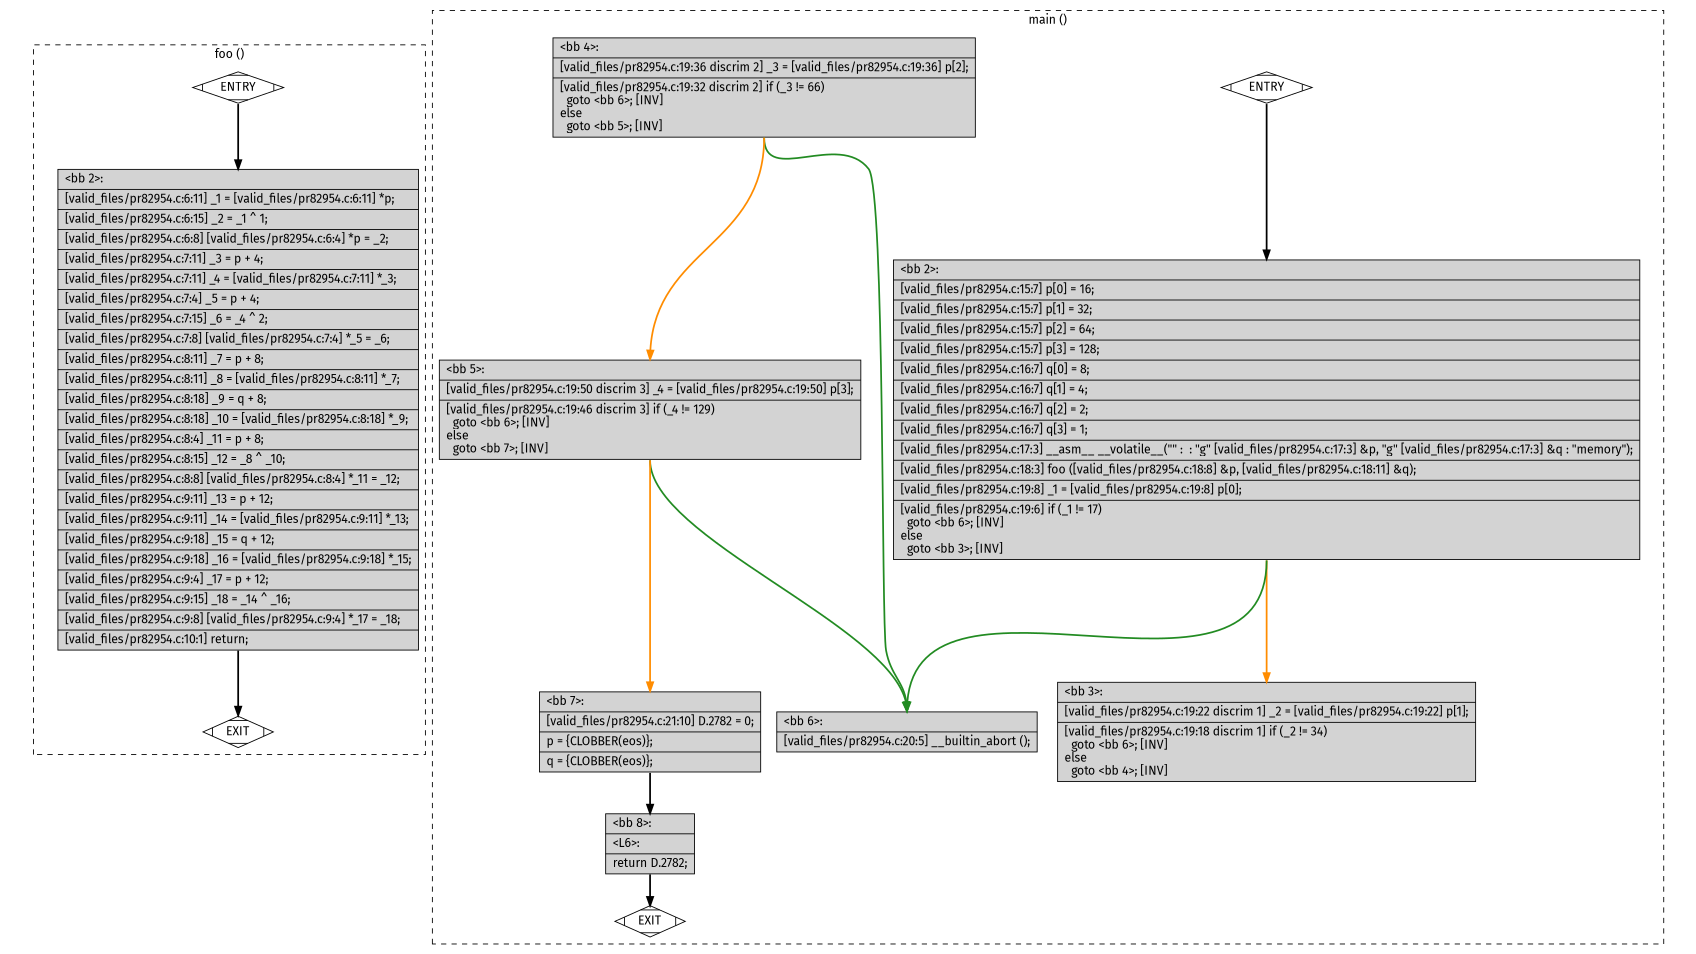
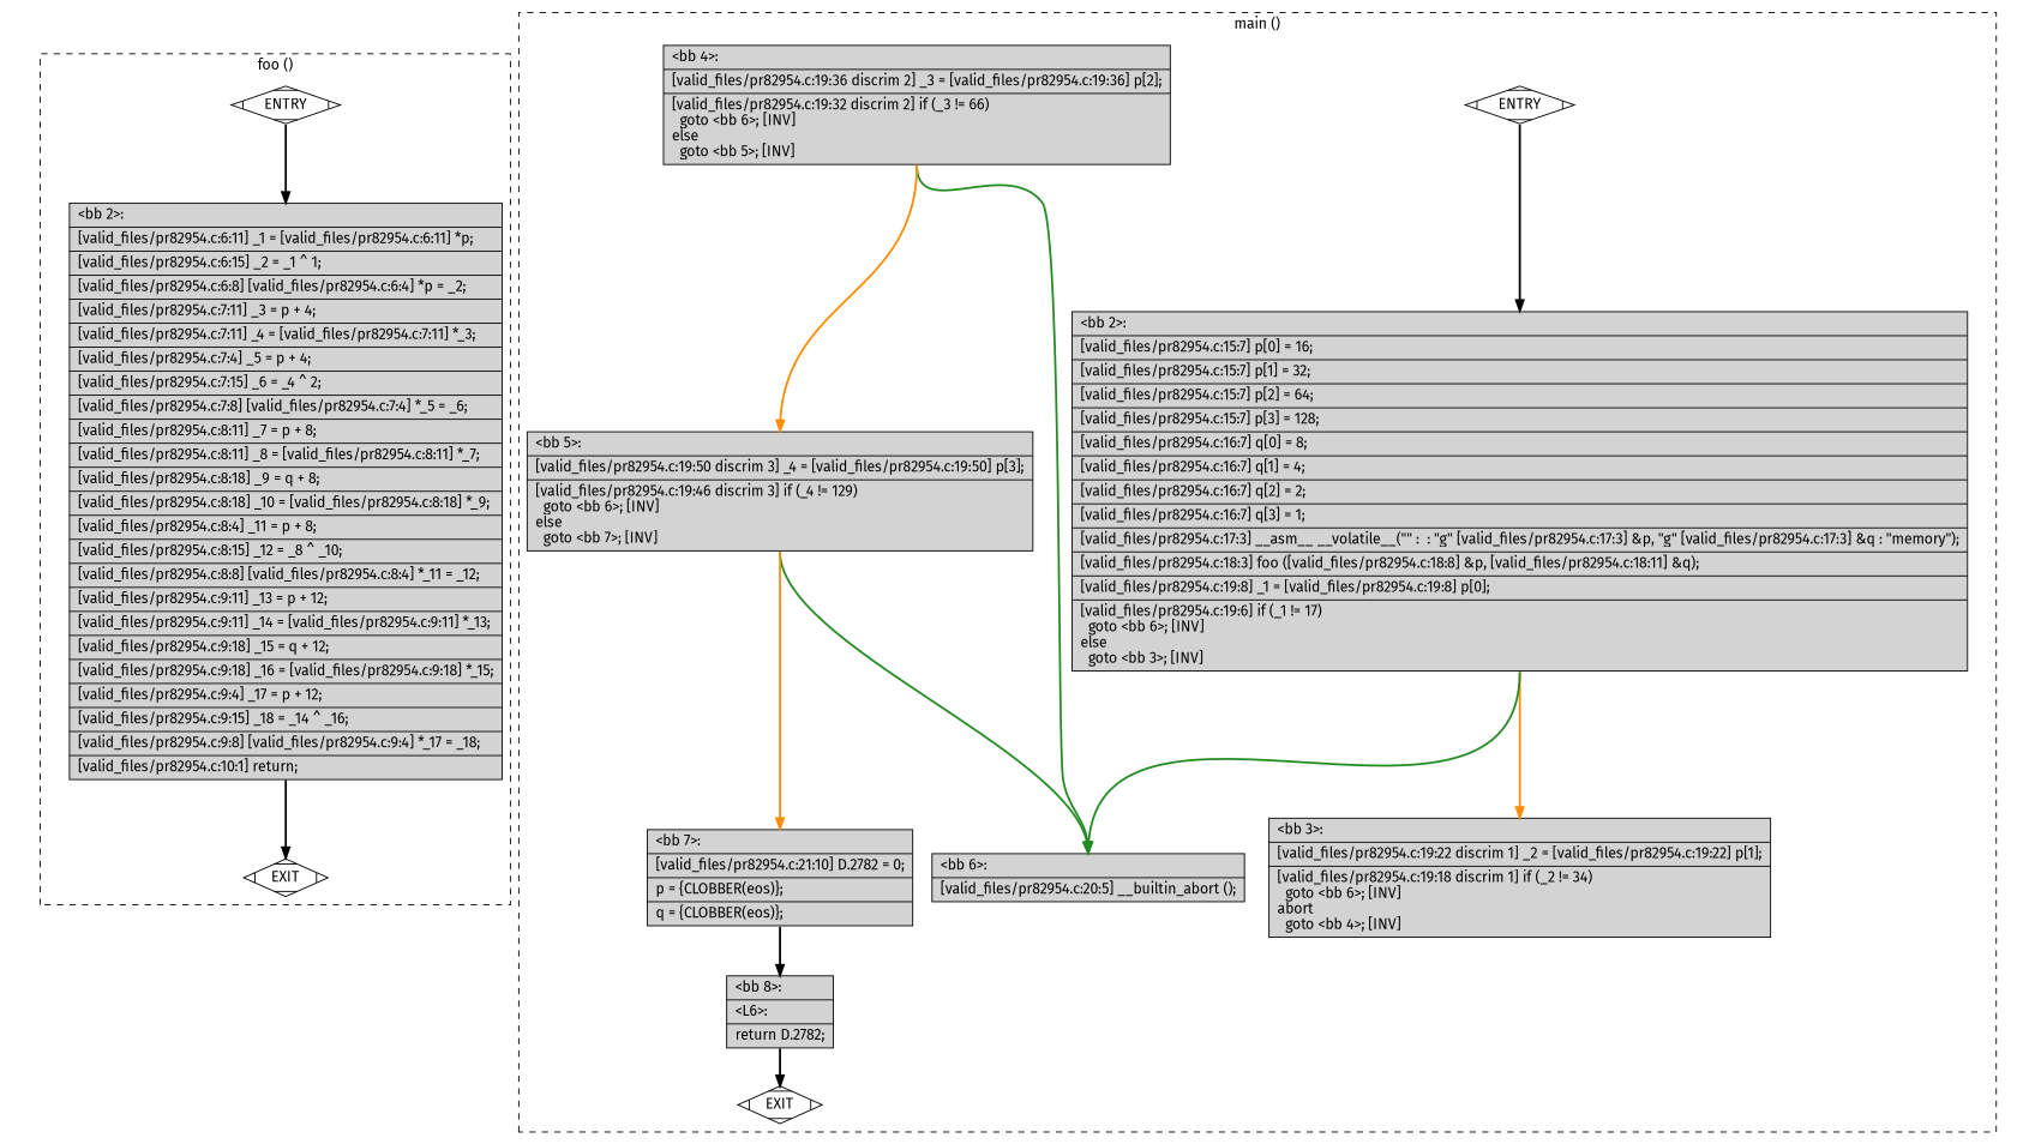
  digraph {
    fontname="Fira Sans"
    node [fillcolor=lightgrey fontname="Fira Sans" shape=record style=filled]
    edge [constraint=true fontname="Fira Sans" headport=n style="solid,bold" tailport=s color=black weight=10]
    n1 [fillcolor=white label=ENTRY shape=Mdiamond]
    n2 [fillcolor=white label=EXIT shape=Mdiamond]
    n3 [label="{\<bb\ 2\>:\l|[valid_files/pr82954.c:6:11]\ _1\ =\ [valid_files/pr82954.c:6:11]\ *p;\l|[valid_files/pr82954.c:6:15]\ _2\ =\ _1\ ^\ 1;\l|[valid_files/pr82954.c:6:8]\ [valid_files/pr82954.c:6:4]\ *p\ =\ _2;\l|[valid_files/pr82954.c:7:11]\ _3\ =\ p\ +\ 4;\l|[valid_files/pr82954.c:7:11]\ _4\ =\ [valid_files/pr82954.c:7:11]\ *_3;\l|[valid_files/pr82954.c:7:4]\ _5\ =\ p\ +\ 4;\l|[valid_files/pr82954.c:7:15]\ _6\ =\ _4\ ^\ 2;\l|[valid_files/pr82954.c:7:8]\ [valid_files/pr82954.c:7:4]\ *_5\ =\ _6;\l|[valid_files/pr82954.c:8:11]\ _7\ =\ p\ +\ 8;\l|[valid_files/pr82954.c:8:11]\ _8\ =\ [valid_files/pr82954.c:8:11]\ *_7;\l|[valid_files/pr82954.c:8:18]\ _9\ =\ q\ +\ 8;\l|[valid_files/pr82954.c:8:18]\ _10\ =\ [valid_files/pr82954.c:8:18]\ *_9;\l|[valid_files/pr82954.c:8:4]\ _11\ =\ p\ +\ 8;\l|[valid_files/pr82954.c:8:15]\ _12\ =\ _8\ ^\ _10;\l|[valid_files/pr82954.c:8:8]\ [valid_files/pr82954.c:8:4]\ *_11\ =\ _12;\l|[valid_files/pr82954.c:9:11]\ _13\ =\ p\ +\ 12;\l|[valid_files/pr82954.c:9:11]\ _14\ =\ [valid_files/pr82954.c:9:11]\ *_13;\l|[valid_files/pr82954.c:9:18]\ _15\ =\ q\ +\ 12;\l|[valid_files/pr82954.c:9:18]\ _16\ =\ [valid_files/pr82954.c:9:18]\ *_15;\l|[valid_files/pr82954.c:9:4]\ _17\ =\ p\ +\ 12;\l|[valid_files/pr82954.c:9:15]\ _18\ =\ _14\ ^\ _16;\l|[valid_files/pr82954.c:9:8]\ [valid_files/pr82954.c:9:4]\ *_17\ =\ _18;\l|[valid_files/pr82954.c:10:1]\ return;\l}"]
    n4 [fillcolor=white label=ENTRY shape=Mdiamond]
    n5 [fillcolor=white label=EXIT shape=Mdiamond]
    n6 [label="{\<bb\ 2\>:\l|[valid_files/pr82954.c:15:7]\ p[0]\ =\ 16;\l|[valid_files/pr82954.c:15:7]\ p[1]\ =\ 32;\l|[valid_files/pr82954.c:15:7]\ p[2]\ =\ 64;\l|[valid_files/pr82954.c:15:7]\ p[3]\ =\ 128;\l|[valid_files/pr82954.c:16:7]\ q[0]\ =\ 8;\l|[valid_files/pr82954.c:16:7]\ q[1]\ =\ 4;\l|[valid_files/pr82954.c:16:7]\ q[2]\ =\ 2;\l|[valid_files/pr82954.c:16:7]\ q[3]\ =\ 1;\l|[valid_files/pr82954.c:17:3]\ __asm__\ __volatile__(\"\"\ :\ \ :\ \"g\"\ [valid_files/pr82954.c:17:3]\ &p,\ \"g\"\ [valid_files/pr82954.c:17:3]\ &q\ :\ \"memory\");\l|[valid_files/pr82954.c:18:3]\ foo\ ([valid_files/pr82954.c:18:8]\ &p,\ [valid_files/pr82954.c:18:11]\ &q);\l|[valid_files/pr82954.c:19:8]\ _1\ =\ [valid_files/pr82954.c:19:8]\ p[0];\l|[valid_files/pr82954.c:19:6]\ if\ (_1\ !=\ 17)\l\ \ goto\ \<bb\ 6\>;\ [INV]\lelse\l\ \ goto\ \<bb\ 3\>;\ [INV]\l}"]
-   n7 [label="{\<bb\ 3\>:\l|[valid_files/pr82954.c:19:22\ discrim\ 1]\ _2\ =\ [valid_files/pr82954.c:19:22]\ p[1];\l|[valid_files/pr82954.c:19:18\ discrim\ 1]\ if\ (_2\ !=\ 34)\l\ \ goto\ \<bb\ 6\>;\ [INV]\lelse\l\ \ goto\ \<bb\ 4\>;\ [INV]\l}"]
+   n7 [label="{\<bb\ 3\>:\l|[valid_files/pr82954.c:19:22\ discrim\ 1]\ _2\ =\ [valid_files/pr82954.c:19:22]\ p[1];\l|[valid_files/pr82954.c:19:18\ discrim\ 1]\ if\ (_2\ !=\ 34)\l\ \ goto\ \<bb\ 6\>;\ [INV]\labort\l\ \ goto\ \<bb\ 4\>;\ [INV]\l}"]
    n8 [label="{\<bb\ 6\>:\l|[valid_files/pr82954.c:20:5]\ __builtin_abort\ ();\l}"]
    n9 [label="{\<bb\ 4\>:\l|[valid_files/pr82954.c:19:36\ discrim\ 2]\ _3\ =\ [valid_files/pr82954.c:19:36]\ p[2];\l|[valid_files/pr82954.c:19:32\ discrim\ 2]\ if\ (_3\ !=\ 66)\l\ \ goto\ \<bb\ 6\>;\ [INV]\lelse\l\ \ goto\ \<bb\ 5\>;\ [INV]\l}"]
    n10 [label="{\<bb\ 5\>:\l|[valid_files/pr82954.c:19:50\ discrim\ 3]\ _4\ =\ [valid_files/pr82954.c:19:50]\ p[3];\l|[valid_files/pr82954.c:19:46\ discrim\ 3]\ if\ (_4\ !=\ 129)\l\ \ goto\ \<bb\ 6\>;\ [INV]\lelse\l\ \ goto\ \<bb\ 7\>;\ [INV]\l}"]
    n11 [label="{\<bb\ 7\>:\l|[valid_files/pr82954.c:21:10]\ D.2782\ =\ 0;\l|p\ =\ \{CLOBBER(eos)\};\l|q\ =\ \{CLOBBER(eos)\};\l}"]
    n12 [label="{\<bb\ 8\>:\l|\<L6\>:\l|return\ D.2782;\l}"]
    subgraph cluster_1 {
      color=black
      label="foo ()"
      style=dashed
      n1
      n2
      n3
    }
    subgraph cluster_2 {
      color=black
      label="main ()"
      style=dashed
      n4
      n5
      n6
      n7
      n8
      n9
      n10
      n11
      n12
    }
    n1 -> n2 [style=invis color="" weight=""]
    n1 -> n3 [weight=100]
    n3 -> n2
    n4 -> n5 [style=invis color="" weight=""]
    n4 -> n6 [weight=100]
    n6 -> n7 [color=darkorange]
    n6 -> n8 [color=forestgreen]
    n9 -> n8 [color=forestgreen]
    n9 -> n10 [color=darkorange]
    n10 -> n8 [color=forestgreen]
    n10 -> n11 [color=darkorange]
    n11 -> n12 [weight=100]
    n12 -> n5
  }
